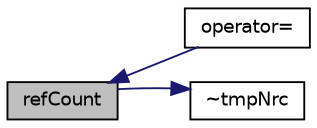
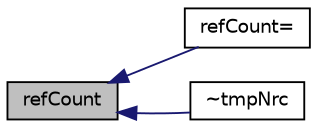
  digraph {
    rankdir=LR
    node [color=black fontname=Helvetica fontsize=10 shape=record]
    edge [color=midnightblue dir=back fontname=Helvetica fontsize=10 labelfontname=Helvetica labelfontsize=10 style=solid]
    n1 [fillcolor=grey75 fontcolor=black height=0.2 label=refCount style=filled width=0.4]
-   n2 [height=0.2 label="operator=" width=0.4]
+   n2 [height=0.2 label="refCount=" width=0.4]
    n3 [height=0.2 label="~tmpNrc" width=0.4]
    n1 -> n2
-   n3 -> n1
+   n1 -> n3
  }
